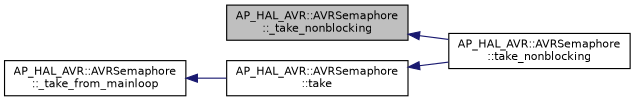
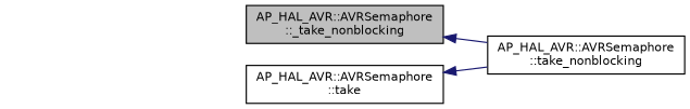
  digraph {
    rankdir=LR
    node [color=black fillcolor=white fontname=Helvetica fontsize=10 shape=record style=filled]
    edge [color=midnightblue dir=back fontname=Helvetica fontsize=10 labelfontname=Helvetica labelfontsize=10 style=solid]
    n1 [fillcolor=grey75 fontcolor=black height=0.2 label="AP_HAL_AVR::AVRSemaphore\l::_take_nonblocking" width=0.4]
    n2 [height=0.2 label="AP_HAL_AVR::AVRSemaphore\l::take_nonblocking" width=0.4]
-   n3 [height=0.2 label="AP_HAL_AVR::AVRSemaphore\l::_take_from_mainloop" width=0.4]
    n4 [height=0.2 label="AP_HAL_AVR::AVRSemaphore\l::take" width=0.4]
    n1 -> n2
-   n3 -> n4
    n4 -> n2
  }
